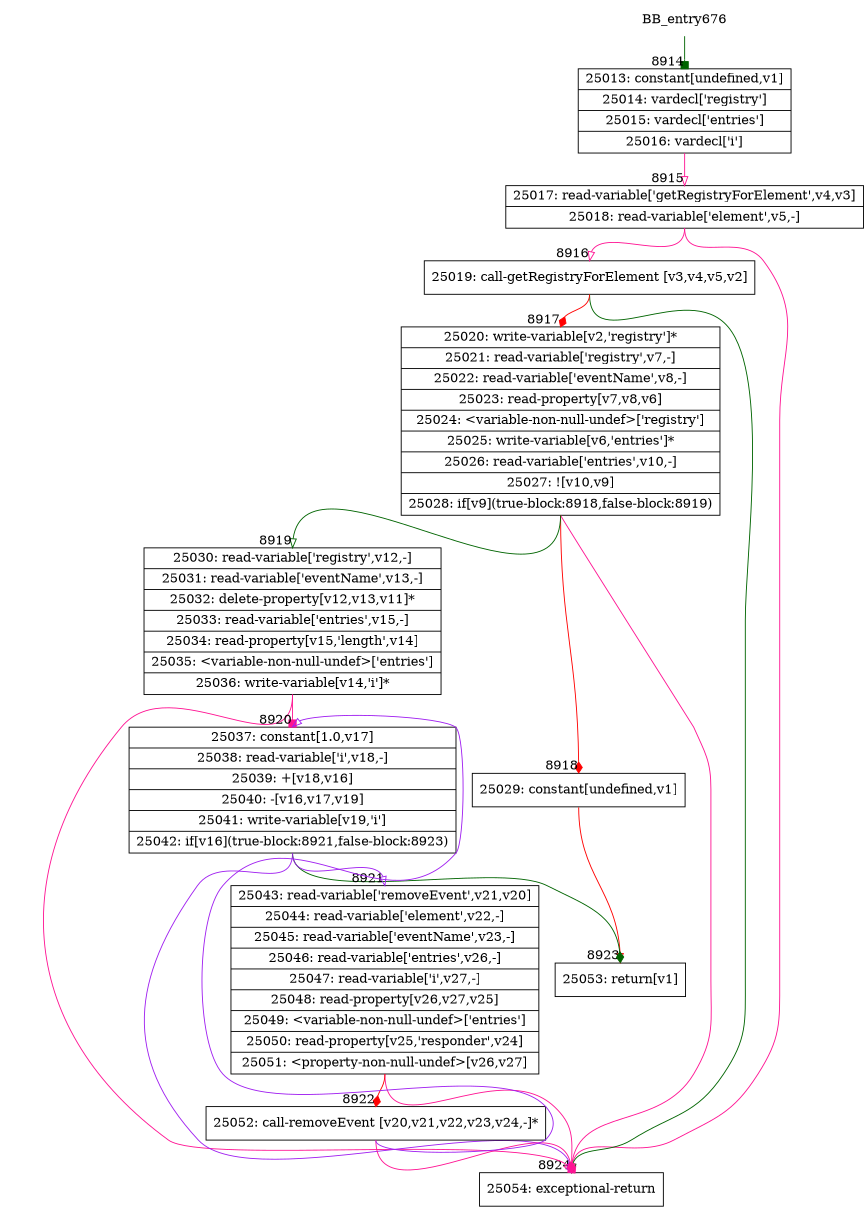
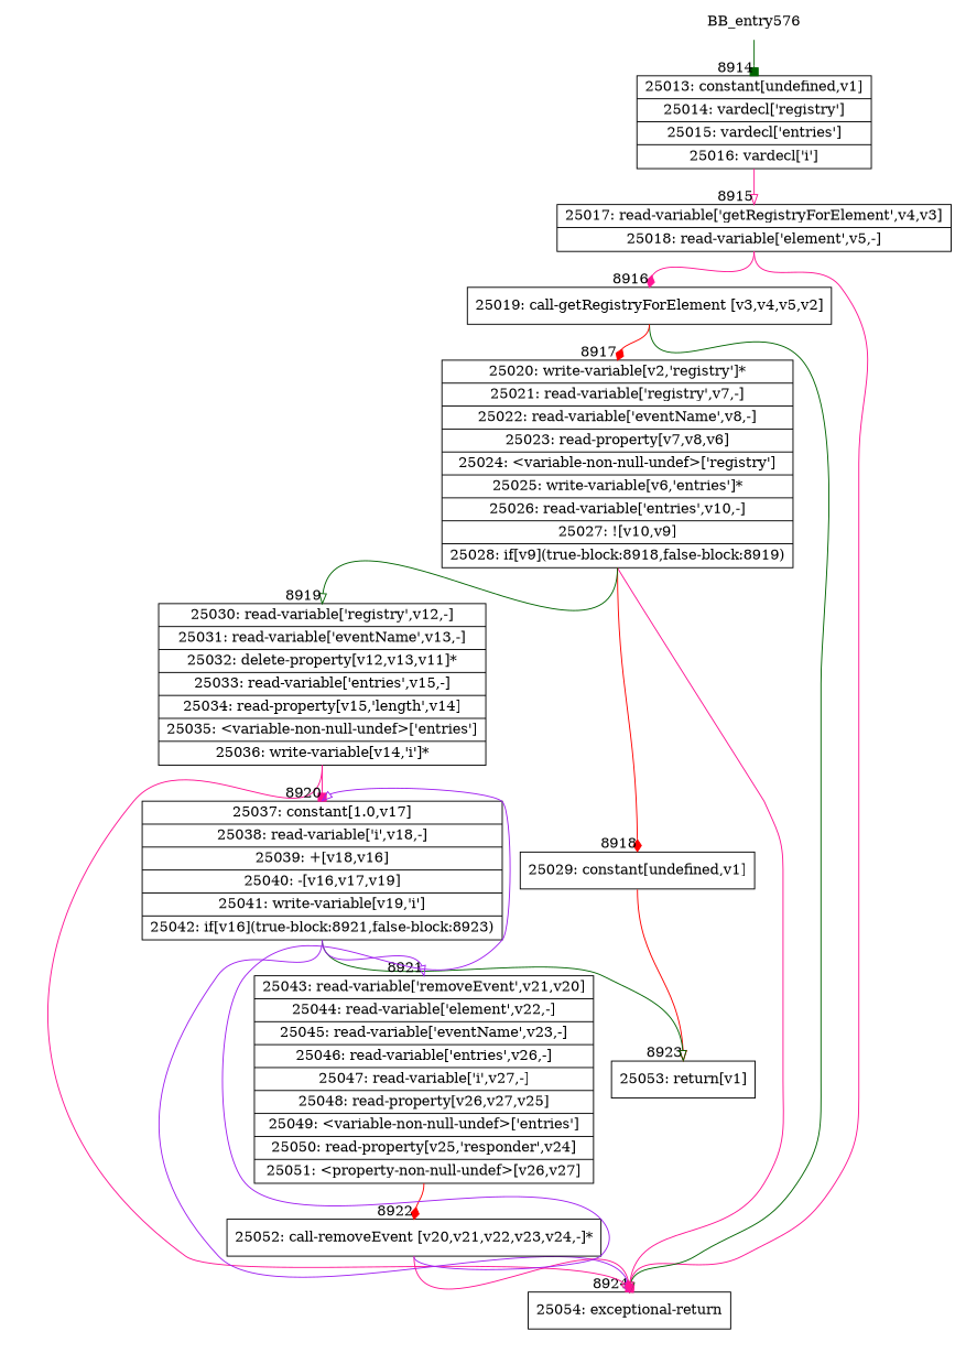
  digraph {
    rankdir=TD
    node [shape=record]
    edge [arrowhead=onormal color=deeppink headport=n tailport=s]
-   BB_entry676 [shape=none]
+   BB_entry676 [shape=none label=BB_entry576]
    n2 [label="{25013: constant[undefined,v1]|25014: vardecl['registry']|25015: vardecl['entries']|25016: vardecl['i']}"]
    n3 [label="{25017: read-variable['getRegistryForElement',v4,v3]|25018: read-variable['element',v5,-]}"]
    n4 [label="{25019: call-getRegistryForElement [v3,v4,v5,v2]}"]
    n5 [label="{25054: exceptional-return}"]
    n6 [label="{25020: write-variable[v2,'registry']*|25021: read-variable['registry',v7,-]|25022: read-variable['eventName',v8,-]|25023: read-property[v7,v8,v6]|25024: \<variable-non-null-undef\>['registry']|25025: write-variable[v6,'entries']*|25026: read-variable['entries',v10,-]|25027: ![v10,v9]|25028: if[v9](true-block:8918,false-block:8919)}"]
    n7 [label="{25029: constant[undefined,v1]}"]
    n8 [label="{25030: read-variable['registry',v12,-]|25031: read-variable['eventName',v13,-]|25032: delete-property[v12,v13,v11]*|25033: read-variable['entries',v15,-]|25034: read-property[v15,'length',v14]|25035: \<variable-non-null-undef\>['entries']|25036: write-variable[v14,'i']*}"]
    n9 [label="{25053: return[v1]}"]
    n10 [label="{25037: constant[1.0,v17]|25038: read-variable['i',v18,-]|25039: +[v18,v16]|25040: -[v16,v17,v19]|25041: write-variable[v19,'i']|25042: if[v16](true-block:8921,false-block:8923)}"]
    n11 [label="{25043: read-variable['removeEvent',v21,v20]|25044: read-variable['element',v22,-]|25045: read-variable['eventName',v23,-]|25046: read-variable['entries',v26,-]|25047: read-variable['i',v27,-]|25048: read-property[v26,v27,v25]|25049: \<variable-non-null-undef\>['entries']|25050: read-property[v25,'responder',v24]|25051: \<property-non-null-undef\>[v26,v27]}"]
    n12 [label="{25052: call-removeEvent [v20,v21,v22,v23,v24,-]*}"]
    BB_entry676 -> n2 [arrowhead=box color=darkgreen headlabel="    8914"]
    n2 -> n3 [headlabel="      8915"]
-   n3 -> n4 [headlabel="      8916"]
+   n3 -> n4 [arrowhead=diamond headlabel="      8916"]
    n3 -> n5 [arrowhead=box headlabel="      8924"]
    n4 -> n5 [color=darkgreen]
    n4 -> n6 [arrowhead=diamond color=red headlabel="      8917"]
    n6 -> n5
    n6 -> n7 [arrowhead=diamond color=red headlabel="      8918"]
    n6 -> n8 [color=darkgreen headlabel="      8919"]
    n7 -> n9 [color=red headlabel="      8923"]
    n8 -> n5
    n8 -> n10 [arrowhead=box headlabel="      8920"]
    n10 -> n5 [arrowhead=diamond color=purple]
-   n10 -> n9 [arrowhead=diamond color=darkgreen]
+   n10 -> n9 [color=darkgreen]
    n10 -> n11 [color=purple headlabel="      8921"]
-   n11 -> n5 [arrowhead=diamond]
    n11 -> n12 [arrowhead=diamond color=red headlabel="      8922"]
    n12 -> n5 [arrowhead=diamond]
    n12 -> n10 [color=purple]
  }
